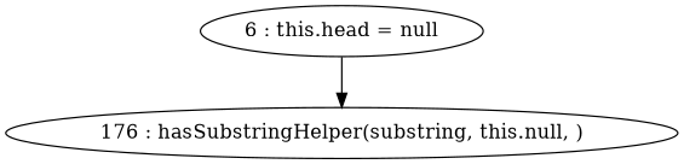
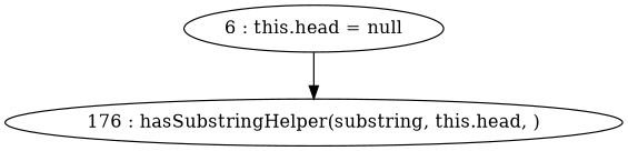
  digraph {
    "6 : this.head = null"
-   "176 : hasSubstringHelper(substring, this.head, )" [label="176 : hasSubstringHelper(substring, this.null, )"]
+   "176 : hasSubstringHelper(substring, this.head, )"
    "6 : this.head = null" -> "176 : hasSubstringHelper(substring, this.head, )"
  }
